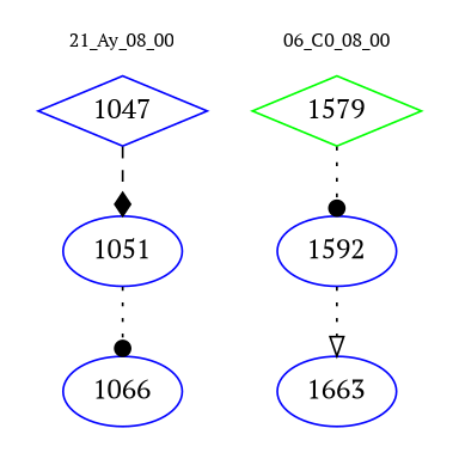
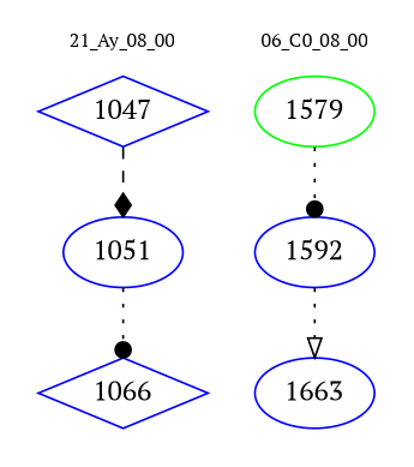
  digraph {
    fontname="PT Serif"
    node [color=blue fontname="PT Serif" shape=ellipse]
    edge [arrowhead=dot color=black fontname="PT Serif" style=dotted]
    n1 [label=1047 shape=diamond]
    n2 [label=1051]
-   n3 [label=1066]
-   n4 [color=green label=1579 shape=diamond]
+   n3 [label=1066 shape=diamond]
+   n4 [color=green label=1579]
    n5 [label=1592]
    n6 [label=1663]
    subgraph cluster_1 {
      color=white
      fontsize=10
      label="21_Ay_08_00"
      n1
      n2
      n3
    }
    subgraph cluster_2 {
      color=white
      fontsize=10
      label="06_C0_08_00"
      n4
      n5
      n6
    }
    n1 -> n2 [arrowhead=diamond style=dashed]
    n2 -> n3
    n4 -> n5
    n5 -> n6 [arrowhead=onormal]
  }
